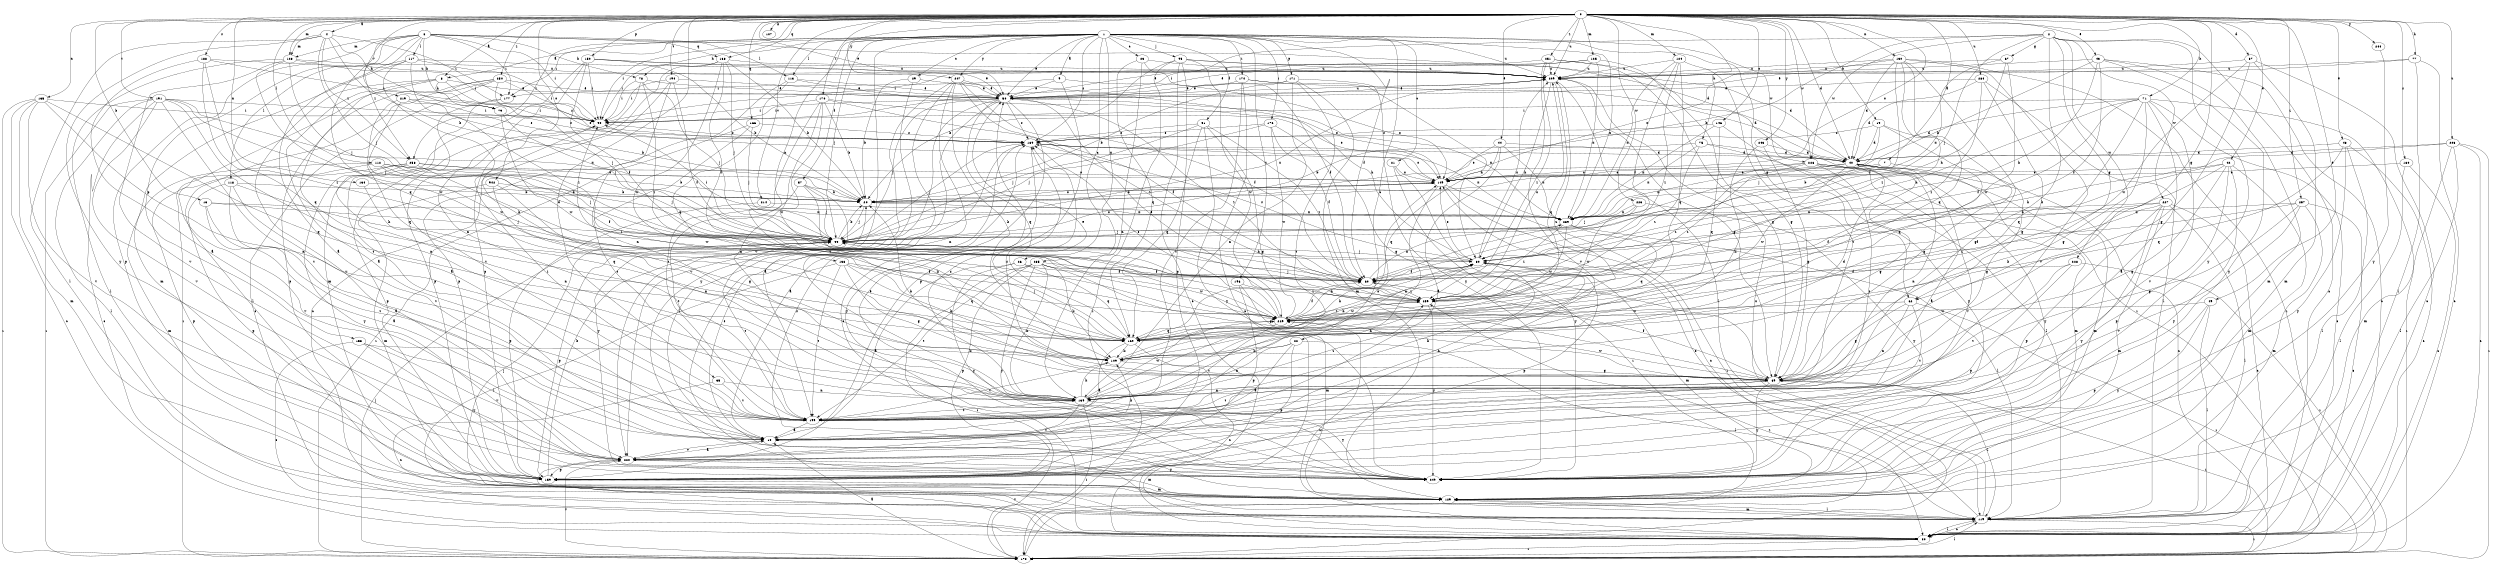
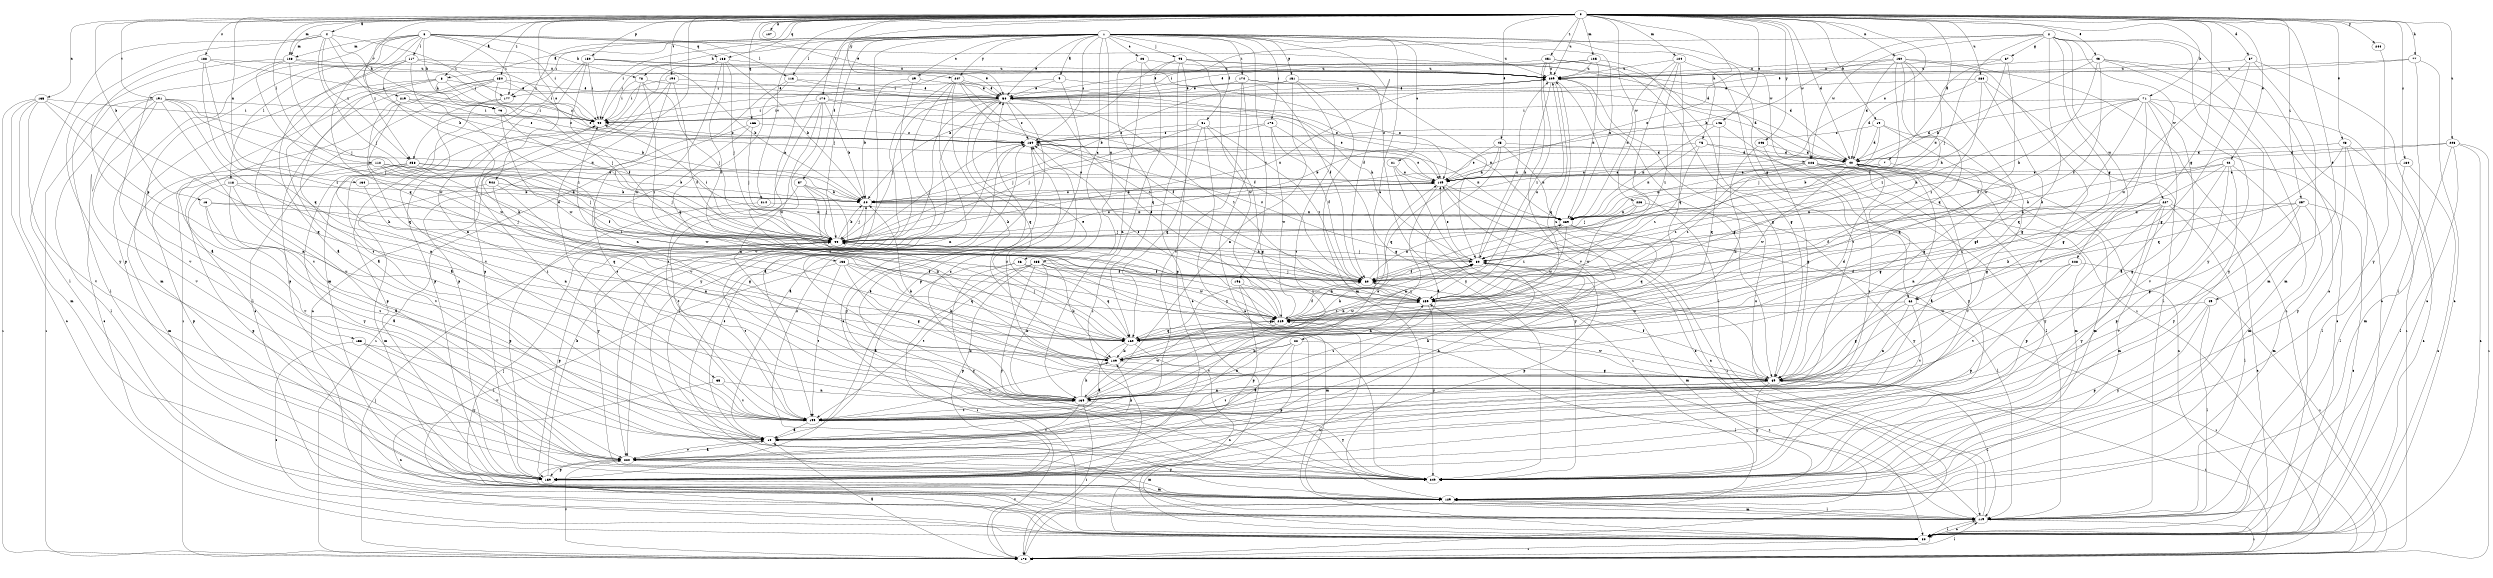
  strict digraph {
    0
    4
    7
    8
    13
    19
    35
    37
    40
    42
    43
-   44
+   44 [label=45]
    48
    49
    50
    62
    71
    75
    77
    107
    112
    124
    125
    128
    130
    134
    135
    n28 [label=942]
    146
    149
    150
    166
    168
    170
    180
    188
    191
    194
    203
    n40 [label=284]
    209
    214
    219
    223
    226
    243
    244
    247
    250
    251
    257
    258
    99
    177
    20
    249
    79
    119
    69
    220
    10
    199
    239
    189
    169
    30
    139
    229
    129
    259
    109
    159
    80
    60
    90
    178
    1
    9
    21
    22
    23
    26
    29
    51
    57
    78
    95
    113
    138
-   151 [label=171]
+   151
    174
    176
    196
    235
    2
    67
    227
    228
    3
    117
    118
    153
    0 -> 4 [label=a]
    0 -> 7 [label=a]
    0 -> 8 [label=a]
    0 -> 13 [label=b]
    0 -> 19 [label=b]
    0 -> 35 [label=d]
    0 -> 37 [label=d]
    0 -> 40 [label=d]
    0 -> 42 [label=e]
    0 -> 43 [label=e]
    0 -> 44 [label=e]
    0 -> 48 [label=e]
    0 -> 49 [label=e]
    0 -> 50 [label=e]
    0 -> 62 [label=g]
    0 -> 71 [label=h]
    0 -> 75 [label=h]
    0 -> 77 [label=h]
    0 -> 107 [label=k]
    0 -> 112 [label=l]
    0 -> 124 [label=m]
    0 -> 125 [label=m]
    0 -> 128 [label=m]
    0 -> 130 [label=n]
    0 -> 134 [label=n]
    0 -> 135 [label=n]
    0 -> n28 [label=o]
    0 -> 146 [label=o]
    0 -> 149 [label=o]
    0 -> 150 [label=p]
    0 -> 166 [label=q]
    0 -> 168 [label=q]
    0 -> 170 [label=r]
    0 -> 180 [label=s]
    0 -> 188 [label=s]
    0 -> 191 [label=t]
    0 -> 194 [label=t]
    0 -> 203 [label=u]
    0 -> n40 [label=u]
    0 -> 209 [label=u]
    0 -> 214 [label=v]
    0 -> 219 [label=v]
    0 -> 223 [label=w]
    0 -> 226 [label=w]
    0 -> 243 [label=y]
    0 -> 244 [label=y]
    0 -> 247 [label=y]
    0 -> 250 [label=z]
    0 -> 251 [label=z]
    0 -> 257 [label=z]
    0 -> 258 [label=z]
    4 -> 128 [label=m]
    4 -> 258 [label=z]
    4 -> 99 [label=j]
    4 -> 177 [label=r]
    4 -> 20 [label=b]
    4 -> 249 [label=y]
    4 -> 79 [label=h]
    4 -> 119 [label=l]
    7 -> 149 [label=o]
    7 -> 20 [label=b]
    7 -> 69 [label=g]
    8 -> 50 [label=e]
    8 -> 99 [label=j]
    8 -> 79 [label=h]
    8 -> 220 [label=v]
    8 -> 10 [label=a]
    8 -> 199 [label=t]
    13 -> 99 [label=j]
    13 -> 10 [label=a]
    13 -> 199 [label=t]
    13 -> 239 [label=x]
    19 -> 40 [label=d]
    19 -> 99 [label=j]
    19 -> 69 [label=g]
    19 -> 189 [label=s]
    19 -> 169 [label=q]
    35 -> 199 [label=t]
    35 -> 30 [label=c]
    35 -> 139 [label=n]
    37 -> 209 [label=u]
    37 -> 69 [label=g]
    37 -> 30 [label=c]
    37 -> 229 [label=w]
    37 -> 129 [label=m]
    40 -> 149 [label=o]
    40 -> 69 [label=g]
    40 -> 220 [label=v]
    40 -> 30 [label=c]
    40 -> 139 [label=n]
    40 -> 229 [label=w]
    40 -> 129 [label=m]
    40 -> 259 [label=z]
    42 -> 149 [label=o]
    42 -> 249 [label=y]
    42 -> 69 [label=g]
    42 -> 129 [label=m]
    42 -> 109 [label=k]
    42 -> 159 [label=p]
    42 -> 80 [label=h]
    43 -> 209 [label=u]
    43 -> 20 [label=b]
    43 -> 249 [label=y]
    43 -> 30 [label=c]
    43 -> 129 [label=m]
    43 -> 80 [label=h]
    43 -> 60 [label=f]
    44 -> 40 [label=d]
    44 -> 149 [label=o]
    44 -> 10 [label=a]
    44 -> 239 [label=x]
    44 -> 169 [label=q]
    48 -> 40 [label=d]
    48 -> 249 [label=y]
    48 -> 119 [label=l]
    48 -> 169 [label=q]
    48 -> 30 [label=c]
    49 -> 249 [label=y]
    49 -> 119 [label=l]
    49 -> 229 [label=w]
    49 -> 159 [label=p]
    50 -> 209 [label=u]
    50 -> 99 [label=j]
    50 -> 119 [label=l]
    50 -> 10 [label=a]
    50 -> 239 [label=x]
    50 -> 189 [label=s]
    50 -> 169 [label=q]
    50 -> 30 [label=c]
    50 -> 259 [label=z]
    50 -> 90 [label=i]
    62 -> 69 [label=g]
    62 -> 199 [label=t]
    62 -> 139 [label=n]
    62 -> 229 [label=w]
    62 -> 178 [label=r]
    71 -> 40 [label=d]
    71 -> 69 [label=g]
    71 -> 220 [label=v]
    71 -> 10 [label=a]
    71 -> 169 [label=q]
    71 -> 30 [label=c]
    71 -> 80 [label=h]
    71 -> 60 [label=f]
    71 -> 90 [label=i]
    71 -> 178 [label=r]
    75 -> 40 [label=d]
    75 -> 20 [label=b]
    75 -> 119 [label=l]
    75 -> 239 [label=x]
    75 -> 259 [label=z]
    77 -> 50 [label=e]
    77 -> 209 [label=u]
    77 -> 119 [label=l]
    77 -> 30 [label=c]
    112 -> 149 [label=o]
    112 -> 99 [label=j]
    112 -> 20 [label=b]
    112 -> 129 [label=m]
    112 -> 159 [label=p]
    112 -> 60 [label=f]
    124 -> 209 [label=u]
    124 -> 199 [label=t]
    124 -> 239 [label=x]
    124 -> 169 [label=q]
    124 -> 259 [label=z]
    124 -> 60 [label=f]
    125 -> 50 [label=e]
    125 -> 209 [label=u]
    125 -> 69 [label=g]
    125 -> 239 [label=x]
    125 -> 90 [label=i]
    128 -> 209 [label=u]
    128 -> 99 [label=j]
    128 -> 119 [label=l]
    128 -> 220 [label=v]
    128 -> 229 [label=w]
    128 -> 90 [label=i]
    130 -> 40 [label=d]
    130 -> 149 [label=o]
    130 -> 209 [label=u]
    130 -> 220 [label=v]
    130 -> 199 [label=g]
    130 -> 169 [label=q]
    130 -> 259 [label=z]
    130 -> 60 [label=f]
    130 -> 178 [label=r]
    134 -> 20 [label=b]
    134 -> 169 [label=q]
    135 -> 220 [label=v]
    135 -> 30 [label=c]
    135 -> 139 [label=n]
    135 -> 129 [label=m]
    135 -> 109 [label=q]
    135 -> 90 [label=i]
    135 -> 178 [label=r]
    n28 -> 20 [label=b]
    n28 -> 69 [label=g]
    n28 -> 139 [label=n]
    n28 -> 129 [label=m]
    146 -> 249 [label=y]
    146 -> 239 [label=x]
    146 -> 189 [label=s]
    146 -> 169 [label=q]
    149 -> 20 [label=b]
    149 -> 30 [label=c]
    149 -> 139 [label=n]
    149 -> 178 [label=r]
    150 -> 50 [label=e]
    150 -> 209 [label=u]
    150 -> 20 [label=b]
    150 -> 139 [label=n]
    150 -> 129 [label=m]
    150 -> 60 [label=f]
    150 -> 90 [label=i]
    166 -> 99 [label=j]
    166 -> 199 [label=t]
    166 -> 189 [label=s]
    166 -> 178 [label=r]
    168 -> 209 [label=u]
    168 -> 99 [label=j]
    168 -> 20 [label=b]
    168 -> 229 [label=w]
    168 -> 159 [label=p]
    168 -> 60 [label=f]
    168 -> 90 [label=i]
    170 -> 149 [label=o]
    170 -> 20 [label=b]
    170 -> 199 [label=t]
    170 -> 139 [label=n]
    170 -> 229 [label=w]
    170 -> 60 [label=f]
    170 -> 90 [label=i]
    180 -> 149 [label=o]
    180 -> 119 [label=l]
    180 -> 30 [label=c]
    188 -> 209 [label=u]
    188 -> 10 [label=a]
    188 -> 169 [label=q]
    188 -> 259 [label=z]
    188 -> 90 [label=i]
    191 -> 99 [label=j]
    191 -> 119 [label=l]
    191 -> 220 [label=v]
    191 -> 199 [label=t]
    191 -> 239 [label=x]
    191 -> 30 [label=c]
    191 -> 139 [label=n]
    191 -> 90 [label=i]
    191 -> 178 [label=r]
    194 -> 50 [label=e]
    194 -> 30 [label=c]
    194 -> 139 [label=n]
    194 -> 60 [label=f]
    194 -> 90 [label=i]
    203 -> 40 [label=d]
    203 -> 119 [label=l]
    203 -> 30 [label=c]
    203 -> 129 [label=m]
    203 -> 80 [label=h]
    203 -> 178 [label=r]
    n40 -> 40 [label=d]
    n40 -> 50 [label=e]
    n40 -> 119 [label=l]
    n40 -> 69 [label=g]
    n40 -> 259 [label=z]
    209 -> 50 [label=e]
    209 -> 119 [label=l]
    209 -> 69 [label=g]
    209 -> 169 [label=q]
    209 -> 80 [label=h]
    214 -> 239 [label=x]
    214 -> 159 [label=p]
    219 -> 20 [label=b]
    219 -> 189 [label=s]
    219 -> 169 [label=q]
    219 -> 229 [label=w]
    219 -> 90 [label=i]
    223 -> 99 [label=j]
    223 -> 249 [label=y]
    223 -> 239 [label=x]
    223 -> 229 [label=w]
    226 -> 149 [label=o]
    226 -> 249 [label=y]
    226 -> 10 [label=a]
    226 -> 199 [label=t]
    226 -> 239 [label=x]
    226 -> 129 [label=m]
    226 -> 259 [label=z]
    243 -> 40 [label=d]
    243 -> 69 [label=g]
    243 -> 109 [label=k]
    244 -> 249 [label=y]
    247 -> 50 [label=e]
    247 -> 220 [label=v]
    247 -> 199 [label=t]
    247 -> 139 [label=n]
    247 -> 259 [label=z]
    247 -> 109 [label=k]
    247 -> 80 [label=h]
    247 -> 60 [label=f]
    250 -> 50 [label=e]
    250 -> 119 [label=l]
    250 -> 189 [label=s]
    250 -> 30 [label=c]
    250 -> 159 [label=p]
    250 -> 90 [label=i]
    250 -> 178 [label=r]
    251 -> 50 [label=e]
    251 -> 209 [label=u]
    251 -> 69 [label=g]
    251 -> 220 [label=v]
    251 -> 259 [label=z]
    251 -> 178 [label=r]
    257 -> 69 [label=g]
    257 -> 220 [label=v]
    257 -> 239 [label=x]
    257 -> 30 [label=c]
    257 -> 129 [label=m]
    257 -> 60 [label=f]
    258 -> 149 [label=o]
    258 -> 99 [label=j]
    258 -> 249 [label=y]
    258 -> 220 [label=v]
    258 -> 139 [label=n]
    258 -> 229 [label=w]
    99 -> 149 [label=o]
    99 -> 209 [label=u]
    99 -> 20 [label=b]
    99 -> 199 [label=t]
    99 -> 159 [label=p]
    99 -> 80 [label=h]
    99 -> 90 [label=i]
    177 -> 10 [label=a]
    177 -> 199 [label=t]
    20 -> 149 [label=o]
    20 -> 99 [label=j]
    20 -> 239 [label=x]
    249 -> 50 [label=e]
    249 -> 189 [label=s]
    79 -> 99 [label=j]
    79 -> 189 [label=s]
    79 -> 229 [label=w]
    119 -> 149 [label=o]
    119 -> 209 [label=u]
    119 -> 30 [label=c]
    119 -> 129 [label=m]
    119 -> 178 [label=r]
    69 -> 20 [label=b]
    69 -> 249 [label=y]
    69 -> 119 [label=l]
    69 -> 199 [label=t]
    69 -> 189 [label=s]
    69 -> 139 [label=n]
    69 -> 229 [label=w]
    69 -> 60 [label=f]
    69 -> 178 [label=r]
    220 -> 249 [label=y]
    220 -> 10 [label=a]
    220 -> 129 [label=m]
    220 -> 159 [label=p]
    10 -> 220 [label=v]
    10 -> 109 [label=k]
    10 -> 80 [label=h]
    199 -> 10 [label=a]
    199 -> 80 [label=h]
    199 -> 90 [label=i]
    239 -> 99 [label=j]
    239 -> 119 [label=l]
    239 -> 169 [label=q]
    239 -> 229 [label=w]
    239 -> 259 [label=z]
    189 -> 40 [label=d]
    189 -> 149 [label=o]
    189 -> 99 [label=j]
    189 -> 249 [label=y]
    189 -> 10 [label=a]
    189 -> 239 [label=x]
    169 -> 50 [label=e]
    169 -> 99 [label=j]
    169 -> 10 [label=a]
    169 -> 30 [label=c]
    169 -> 109 [label=k]
    169 -> 80 [label=h]
    169 -> 90 [label=i]
    30 -> 119 [label=l]
    30 -> 220 [label=v]
    30 -> 229 [label=w]
    30 -> 178 [label=r]
    139 -> 149 [label=o]
    139 -> 249 [label=y]
    139 -> 220 [label=v]
    139 -> 199 [label=t]
    139 -> 189 [label=s]
    139 -> 229 [label=w]
    139 -> 259 [label=z]
    139 -> 109 [label=k]
    139 -> 80 [label=h]
    139 -> 178 [label=r]
    229 -> 50 [label=e]
    229 -> 199 [label=t]
    229 -> 189 [label=s]
    229 -> 169 [label=q]
    229 -> 259 [label=z]
    229 -> 80 [label=h]
    229 -> 60 [label=f]
    129 -> 99 [label=j]
    129 -> 119 [label=l]
    129 -> 189 [label=s]
    259 -> 209 [label=u]
    259 -> 99 [label=j]
    259 -> 249 [label=y]
    259 -> 229 [label=w]
    109 -> 40 [label=d]
    109 -> 209 [label=u]
    109 -> 69 [label=g]
    109 -> 199 [label=t]
    109 -> 80 [label=h]
    159 -> 20 [label=b]
    159 -> 129 [label=m]
    80 -> 149 [label=o]
    80 -> 209 [label=u]
    80 -> 99 [label=j]
    80 -> 189 [label=s]
    80 -> 129 [label=m]
    80 -> 159 [label=p]
    80 -> 60 [label=f]
    60 -> 239 [label=x]
    60 -> 259 [label=z]
    90 -> 189 [label=s]
    90 -> 159 [label=p]
    178 -> 99 [label=j]
    178 -> 119 [label=l]
    178 -> 220 [label=v]
    178 -> 10 [label=a]
    178 -> 259 [label=z]
    1 -> 8 [label=a]
    1 -> 50 [label=e]
    1 -> 62 [label=g]
    1 -> 209 [label=u]
    1 -> 226 [label=w]
    1 -> 247 [label=y]
    1 -> 99 [label=j]
    1 -> 177 [label=r]
    1 -> 220 [label=v]
    1 -> 239 [label=x]
    1 -> 189 [label=s]
    1 -> 60 [label=f]
    1 -> 90 [label=i]
    1 -> 9 [label=a]
    1 -> 21 [label=c]
    1 -> 22 [label=c]
    1 -> 23 [label=c]
    1 -> 26 [label=c]
    1 -> 29 [label=c]
    1 -> 51 [label=f]
    1 -> 57 [label=f]
    1 -> 78 [label=h]
    1 -> 95 [label=j]
    1 -> 113 [label=l]
    1 -> 138 [label=n]
    1 -> 151 [label=p]
    1 -> 174 [label=r]
    1 -> 176 [label=r]
    1 -> 196 [label=t]
    1 -> 235 [label=x]
    9 -> 50 [label=e]
    9 -> 149 [label=o]
    9 -> 177 [label=r]
    9 -> 159 [label=p]
    21 -> 149 [label=o]
    21 -> 249 [label=y]
    21 -> 178 [label=r]
    22 -> 119 [label=l]
    22 -> 10 [label=a]
    22 -> 139 [label=n]
    22 -> 109 [label=k]
    22 -> 159 [label=p]
    23 -> 209 [label=u]
    23 -> 169 [label=q]
    23 -> 139 [label=n]
    23 -> 60 [label=f]
    26 -> 249 [label=y]
    26 -> 10 [label=a]
    26 -> 169 [label=q]
    26 -> 60 [label=f]
    29 -> 50 [label=e]
    29 -> 20 [label=b]
    29 -> 249 [label=y]
    51 -> 99 [label=j]
    51 -> 249 [label=y]
    51 -> 69 [label=g]
    51 -> 189 [label=s]
    51 -> 169 [label=q]
    51 -> 259 [label=z]
    57 -> 99 [label=j]
    57 -> 20 [label=b]
    57 -> 249 [label=y]
    57 -> 199 [label=t]
    57 -> 109 [label=k]
    78 -> 50 [label=e]
    78 -> 99 [label=j]
    78 -> 259 [label=z]
    78 -> 159 [label=p]
    78 -> 90 [label=i]
    95 -> 40 [label=d]
    95 -> 209 [label=u]
    95 -> 20 [label=b]
    95 -> 30 [label=c]
    95 -> 229 [label=w]
    95 -> 159 [label=p]
    95 -> 178 [label=r]
    113 -> 50 [label=e]
    113 -> 149 [label=o]
    113 -> 169 [label=q]
    113 -> 159 [label=p]
    138 -> 119 [label=l]
    138 -> 69 [label=g]
    138 -> 199 [label=t]
    138 -> 169 [label=q]
    138 -> 109 [label=k]
    138 -> 60 [label=f]
    151 -> 50 [label=e]
    151 -> 20 [label=b]
    151 -> 249 [label=y]
    151 -> 199 [label=t]
    151 -> 139 [label=n]
    151 -> 129 [label=m]
    174 -> 40 [label=d]
    174 -> 50 [label=e]
    174 -> 199 [label=t]
    174 -> 30 [label=c]
    174 -> 80 [label=h]
    176 -> 99 [label=j]
    176 -> 69 [label=g]
    176 -> 189 [label=s]
    176 -> 229 [label=w]
    176 -> 60 [label=f]
    196 -> 129 [label=m]
    196 -> 259 [label=z]
    196 -> 159 [label=p]
    235 -> 249 [label=y]
    235 -> 69 [label=g]
    235 -> 199 [label=t]
    235 -> 139 [label=n]
    235 -> 229 [label=w]
    235 -> 109 [label=k]
    235 -> 159 [label=p]
    235 -> 60 [label=f]
    235 -> 178 [label=r]
    2 -> 62 [label=g]
    2 -> 226 [label=w]
    2 -> 99 [label=j]
    2 -> 20 [label=b]
    2 -> 249 [label=y]
    2 -> 30 [label=c]
    2 -> 109 [label=k]
    2 -> 90 [label=i]
    2 -> 67 [label=g]
    2 -> 227 [label=w]
    2 -> 228 [label=w]
    67 -> 209 [label=u]
    67 -> 239 [label=x]
    67 -> 229 [label=w]
    67 -> 80 [label=h]
    227 -> 249 [label=y]
    227 -> 119 [label=l]
    227 -> 239 [label=x]
    227 -> 30 [label=c]
    227 -> 129 [label=m]
    227 -> 259 [label=z]
    227 -> 159 [label=p]
    227 -> 60 [label=f]
    228 -> 199 [label=t]
    228 -> 159 [label=p]
    228 -> 60 [label=f]
    228 -> 178 [label=r]
    3 -> 40 [label=d]
    3 -> 128 [label=m]
    3 -> 168 [label=q]
    3 -> 258 [label=z]
    3 -> 177 [label=r]
    3 -> 79 [label=h]
    3 -> 169 [label=q]
    3 -> 159 [label=p]
    3 -> 90 [label=i]
    3 -> 78 [label=h]
    3 -> 113 [label=l]
    3 -> 117 [label=l]
    3 -> 118 [label=l]
    3 -> 153 [label=p]
    117 -> 149 [label=o]
    117 -> 209 [label=u]
    117 -> 10 [label=a]
    117 -> 129 [label=m]
    117 -> 259 [label=z]
    117 -> 109 [label=k]
    118 -> 20 [label=b]
    118 -> 10 [label=a]
    118 -> 199 [label=t]
    118 -> 159 [label=p]
    118 -> 80 [label=h]
    153 -> 249 [label=y]
    153 -> 220 [label=v]
    153 -> 30 [label=c]
    153 -> 109 [label=k]
  }
